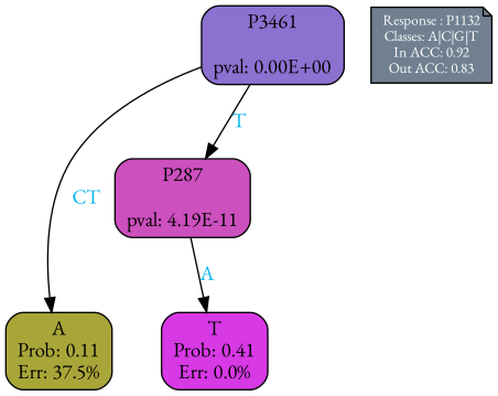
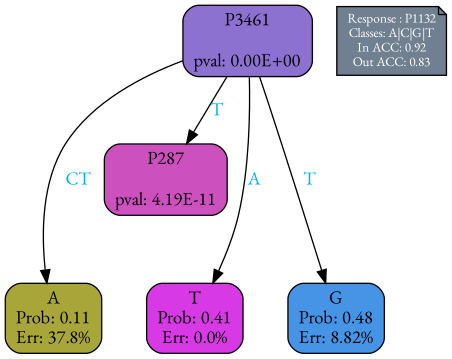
  digraph {
    fontname="EB Garamond"
    ranksep=equally
    splines=polylines
    node [color=black fontname="EB Garamond" shape=box style="filled, rounded"]
    edge [fontcolor=deepskyblue2 fontname="EB Garamond"]
    n1 [fillcolor="#d739e5" label="T\nProb: 0.41\nErr: 0.0%"]
-   n2 [fillcolor="#a9a639" label="A\nProb: 0.11\nErr: 37.5%"]
+   n2 [fillcolor="#a9a639" label="A\nProb: 0.11\nErr: 37.8%"]
+   n3 [fillcolor="#4694e5" label="G\nProb: 0.48\nErr: 8.82%"]
    n4 [align=left fillcolor=slategray fontcolor=white fontsize=10 label="Response : P1132\nClasses: A|C|G|T\nIn ACC: 0.92\nOut ACC: 0.83\n" shape=note style=filled]
    n5 [fillcolor="#8c71d1" label="P3461\n\npval: 0.00E+00"]
    n6 [fillcolor="#cd50bf" label="P287\n\npval: 4.19E-11"]
    subgraph sub_1 {
      rank=same
      n1
      n2
+     n3
    }
    subgraph sub_2 {
      rank=same
      n4
      n5
    }
    n5 -> n2 [label=CT]
+   n5 -> n3 [label=T]
    n5 -> n6 [label=T]
-   n6 -> n1 [label=A]
+   n5 -> n1 [label=A]
  }
